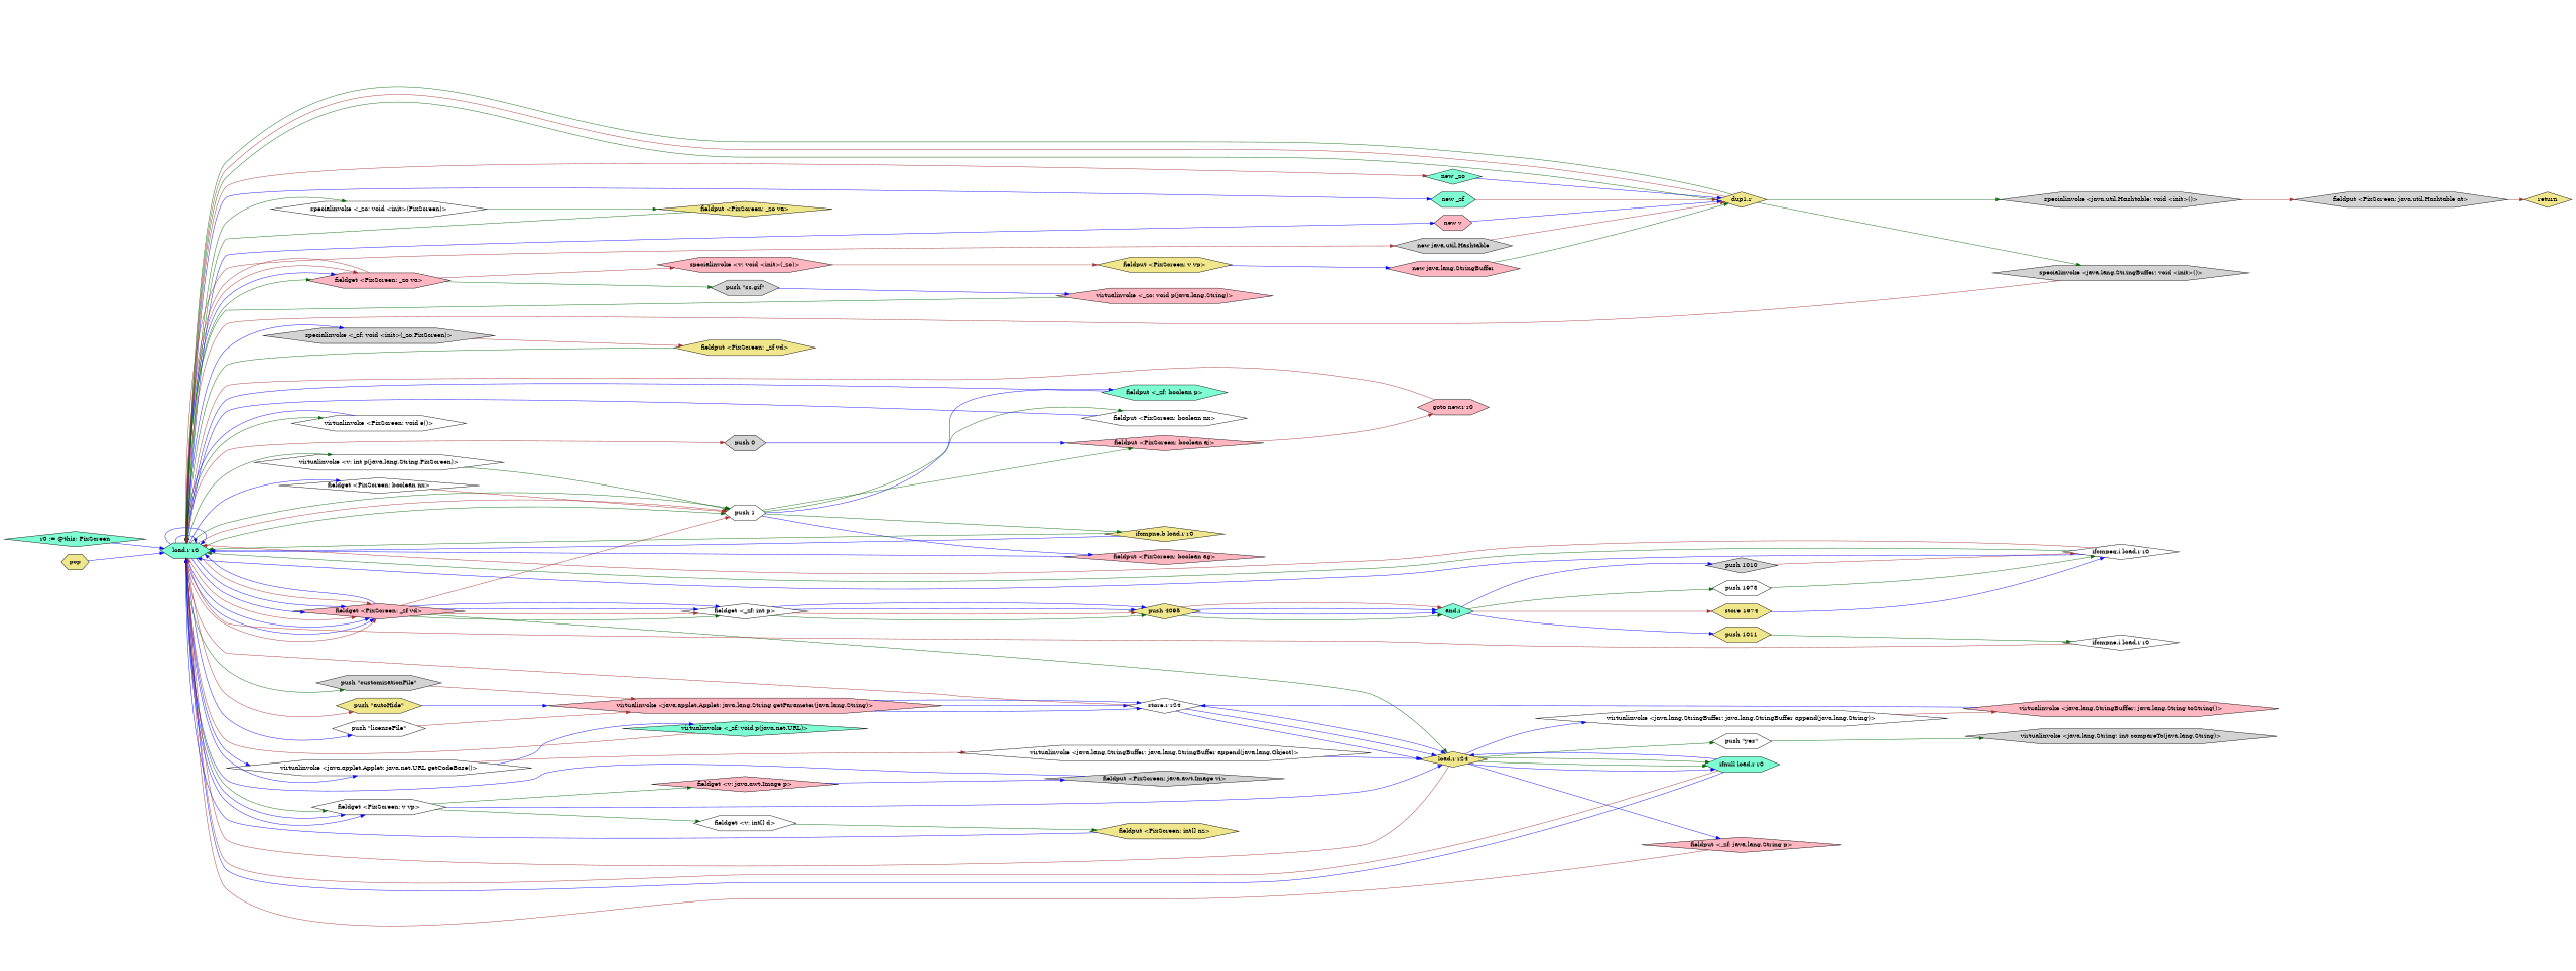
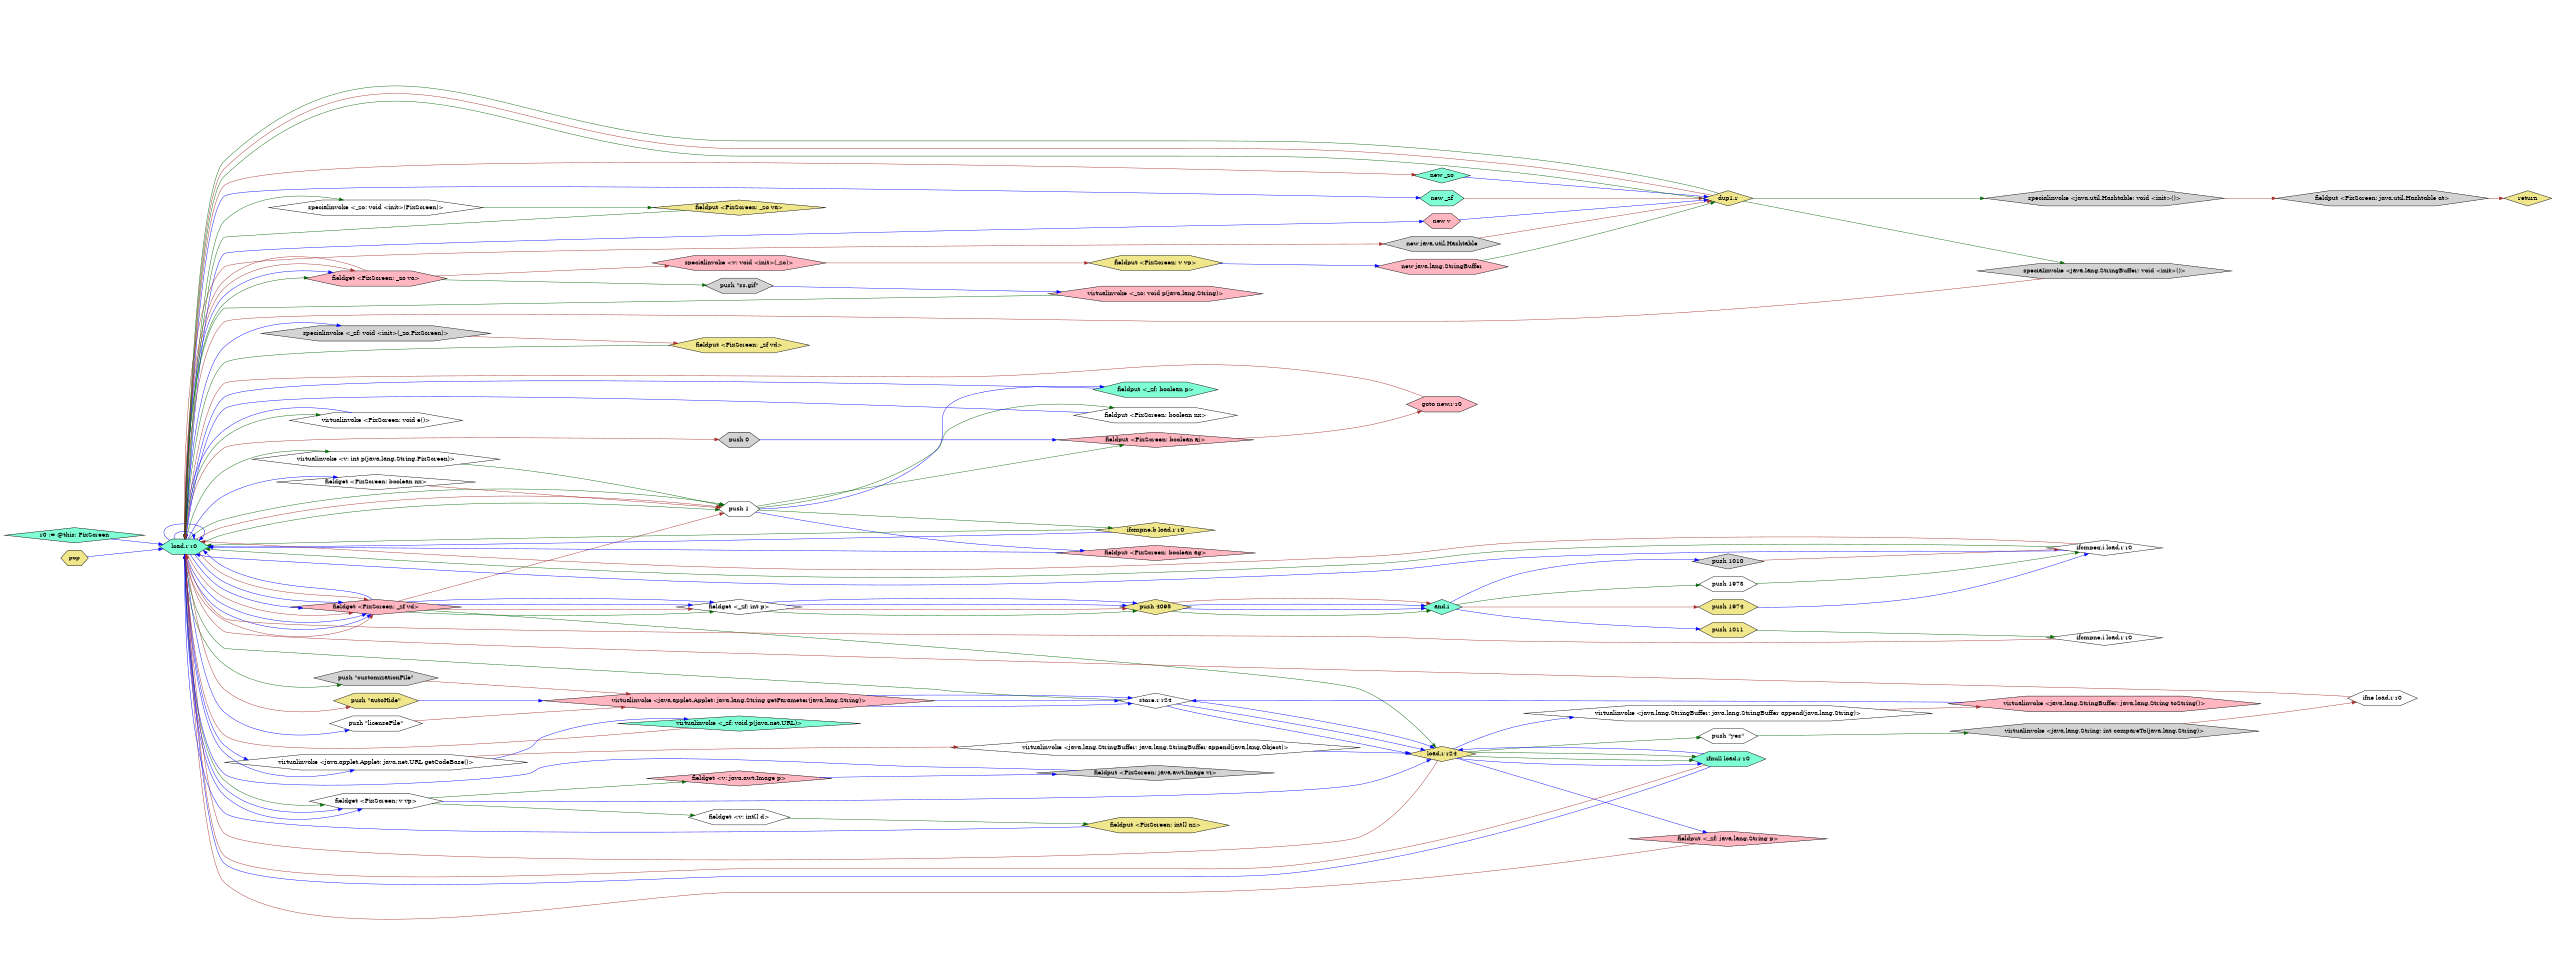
  digraph {
    rankdir=LR
    node [fillcolor=white shape=hexagon style=filled]
    edge [color=blue]
    "r0 := @this: PixScreen" [fillcolor=aquamarine shape=diamond]
    "load.r r0" [fillcolor=aquamarine]
    "new _zo" [fillcolor=aquamarine shape=diamond]
    "specialinvoke <_zo: void <init>(PixScreen)>"
    "new _zf" [fillcolor=aquamarine]
    "fieldget <PixScreen: _zo va>" [fillcolor=lightpink]
    "specialinvoke <_zf: void <init>(_zo,PixScreen)>" [fillcolor=lightgrey]
    "push \"licenseFile\""
    "fieldget <PixScreen: _zf vd>" [fillcolor=lightpink shape=diamond]
    "push 1"
    "virtualinvoke <java.applet.Applet: java.net.URL getCodeBase()>"
    "push \"customizationFile\"" [fillcolor=lightgrey]
    "new v" [fillcolor=lightpink]
    "fieldget <PixScreen: v vp>"
    "virtualinvoke <v: int p(java.lang.String,PixScreen)>"
    "fieldget <PixScreen: boolean nx>" [shape=diamond]
    "push \"autoHide\"" [fillcolor=khaki]
    "virtualinvoke <PixScreen: void e()>"
    "new java.util.Hashtable" [fillcolor=lightgrey]
    "push 0" [fillcolor=lightgrey]
    "dup1.r" [fillcolor=khaki shape=diamond]
    "fieldput <PixScreen: _zo va>" [fillcolor=khaki shape=diamond]
    "push \"ss.gif\"" [fillcolor=lightgrey]
    "specialinvoke <v: void <init>(_zo)>" [fillcolor=lightpink]
    "fieldput <PixScreen: _zf vd>" [fillcolor=khaki]
    "virtualinvoke <java.applet.Applet: java.lang.String getParameter(java.lang.String)>" [fillcolor=lightpink]
    "load.r r24" [fillcolor=khaki shape=diamond]
    "fieldget <_zf: int p>" [shape=diamond]
    "fieldput <_zf: boolean p>" [fillcolor=aquamarine]
    "fieldput <PixScreen: boolean nx>"
    "ifcmpne.b load.r r0" [fillcolor=khaki shape=diamond]
    "fieldput <PixScreen: boolean aj>" [fillcolor=lightpink shape=diamond]
    "fieldput <PixScreen: boolean ag>" [fillcolor=lightpink shape=diamond]
    "virtualinvoke <_zf: void p(java.net.URL)>" [fillcolor=aquamarine shape=diamond]
    "virtualinvoke <java.lang.StringBuffer: java.lang.StringBuffer append(java.lang.Object)>"
    "fieldget <v: int[] d>"
    "fieldget <v: java.awt.Image p>" [fillcolor=lightpink shape=diamond]
    "specialinvoke <java.lang.StringBuffer: void <init>()>" [fillcolor=lightgrey]
    "specialinvoke <java.util.Hashtable: void <init>()>" [fillcolor=lightgrey]
    "fieldput <PixScreen: java.util.Hashtable at>" [fillcolor=lightgrey]
    "virtualinvoke <_zo: void p(java.lang.String)>" [fillcolor=lightpink]
    "fieldput <PixScreen: v vp>" [fillcolor=khaki]
    "store.r r24" [shape=diamond]
    "ifnull load.r r0" [fillcolor=aquamarine]
    "fieldput <_zf: java.lang.String p>" [fillcolor=lightpink shape=diamond]
    "virtualinvoke <java.lang.StringBuffer: java.lang.StringBuffer append(java.lang.String)>"
    "push \"yes\""
    "virtualinvoke <java.lang.StringBuffer: java.lang.String toString()>" [fillcolor=lightpink]
    "virtualinvoke <java.lang.String: int compareTo(java.lang.String)>" [fillcolor=lightgrey]
    "push 4095" [fillcolor=khaki shape=diamond]
    n51 [fillcolor=lightpink label="goto new.r r0"]
    "new java.lang.StringBuffer" [fillcolor=lightpink]
    "fieldput <PixScreen: int[] nz>" [fillcolor=khaki]
    "fieldput <PixScreen: java.awt.Image vi>" [fillcolor=lightgrey shape=diamond]
    pop [fillcolor=khaki]
    "and.i" [fillcolor=aquamarine shape=diamond]
    "push 1973"
-   "push 1974" [fillcolor=khaki label="store 1974"]
+   "push 1974" [fillcolor=khaki]
    "push 1010" [fillcolor=lightgrey shape=diamond]
    "push 1011" [fillcolor=khaki]
    "ifcmpeq.i load.r r0" [shape=diamond]
    "ifcmpne.i load.r r0" [shape=diamond]
+   "ifne load.r r0"
    return [fillcolor=khaki shape=diamond]
    "r0 := @this: PixScreen" -> "load.r r0"
    "load.r r0" -> "load.r r0"
    "load.r r0" -> "load.r r0"
    "load.r r0" -> "new _zo" [color=brown]
    "load.r r0" -> "specialinvoke <_zo: void <init>(PixScreen)>" [color=darkgreen]
    "load.r r0" -> "new _zf"
    "load.r r0" -> "fieldget <PixScreen: _zo va>" [color=darkgreen]
    "load.r r0" -> "fieldget <PixScreen: _zo va>"
    "load.r r0" -> "fieldget <PixScreen: _zo va>" [color=brown]
    "load.r r0" -> "specialinvoke <_zf: void <init>(_zo,PixScreen)>"
    "load.r r0" -> "push \"licenseFile\""
    "load.r r0" -> "fieldget <PixScreen: _zf vd>" [color=brown]
    "load.r r0" -> "fieldget <PixScreen: _zf vd>"
    "load.r r0" -> "fieldget <PixScreen: _zf vd>"
    "load.r r0" -> "fieldget <PixScreen: _zf vd>" [color=brown]
    "load.r r0" -> "fieldget <PixScreen: _zf vd>"
    "load.r r0" -> "fieldget <PixScreen: _zf vd>"
    "load.r r0" -> "fieldget <PixScreen: _zf vd>" [color=brown]
    "load.r r0" -> "push 1" [color=darkgreen]
    "load.r r0" -> "push 1" [color=brown]
    "load.r r0" -> "push 1" [color=darkgreen]
    "load.r r0" -> "virtualinvoke <java.applet.Applet: java.net.URL getCodeBase()>"
    "load.r r0" -> "virtualinvoke <java.applet.Applet: java.net.URL getCodeBase()>"
    "load.r r0" -> "push \"customizationFile\"" [color=darkgreen]
    "load.r r0" -> "new v"
    "load.r r0" -> "fieldget <PixScreen: v vp>"
    "load.r r0" -> "fieldget <PixScreen: v vp>"
    "load.r r0" -> "fieldget <PixScreen: v vp>" [color=darkgreen]
    "load.r r0" -> "virtualinvoke <v: int p(java.lang.String,PixScreen)>" [color=darkgreen]
    "load.r r0" -> "fieldget <PixScreen: boolean nx>"
    "load.r r0" -> "push \"autoHide\"" [color=brown]
    "load.r r0" -> "virtualinvoke <PixScreen: void e()>" [color=darkgreen]
    "load.r r0" -> "new java.util.Hashtable" [color=brown]
    "load.r r0" -> "push 0" [color=brown]
    "new _zo" -> "dup1.r"
    "specialinvoke <_zo: void <init>(PixScreen)>" -> "fieldput <PixScreen: _zo va>" [color=darkgreen]
    "new _zf" -> "dup1.r" [color=brown]
    "fieldget <PixScreen: _zo va>" -> "load.r r0" [color=brown]
    "fieldget <PixScreen: _zo va>" -> "push \"ss.gif\"" [color=darkgreen]
    "fieldget <PixScreen: _zo va>" -> "specialinvoke <v: void <init>(_zo)>" [color=brown]
    "specialinvoke <_zf: void <init>(_zo,PixScreen)>" -> "fieldput <PixScreen: _zf vd>" [color=brown]
    "push \"licenseFile\"" -> "virtualinvoke <java.applet.Applet: java.lang.String getParameter(java.lang.String)>" [color=brown]
    "fieldget <PixScreen: _zf vd>" -> "load.r r0"
    "fieldget <PixScreen: _zf vd>" -> "push 1" [color=brown]
    "fieldget <PixScreen: _zf vd>" -> "load.r r24" [color=darkgreen]
    "fieldget <PixScreen: _zf vd>" -> "fieldget <_zf: int p>" [color=darkgreen]
    "fieldget <PixScreen: _zf vd>" -> "fieldget <_zf: int p>" [color=brown]
    "fieldget <PixScreen: _zf vd>" -> "fieldget <_zf: int p>"
    "fieldget <PixScreen: _zf vd>" -> "fieldget <_zf: int p>"
    "push 1" -> "fieldput <_zf: boolean p>"
    "push 1" -> "fieldput <PixScreen: boolean nx>" [color=darkgreen]
    "push 1" -> "ifcmpne.b load.r r0" [color=darkgreen]
    "push 1" -> "fieldput <PixScreen: boolean aj>" [color=darkgreen]
    "push 1" -> "fieldput <PixScreen: boolean ag>"
    "virtualinvoke <java.applet.Applet: java.net.URL getCodeBase()>" -> "virtualinvoke <_zf: void p(java.net.URL)>"
    "virtualinvoke <java.applet.Applet: java.net.URL getCodeBase()>" -> "virtualinvoke <java.lang.StringBuffer: java.lang.StringBuffer append(java.lang.Object)>" [color=brown]
    "push \"customizationFile\"" -> "virtualinvoke <java.applet.Applet: java.lang.String getParameter(java.lang.String)>" [color=brown]
    "new v" -> "dup1.r"
    "fieldget <PixScreen: v vp>" -> "load.r r24"
    "fieldget <PixScreen: v vp>" -> "fieldget <v: int[] d>" [color=darkgreen]
    "fieldget <PixScreen: v vp>" -> "fieldget <v: java.awt.Image p>" [color=darkgreen]
    "virtualinvoke <v: int p(java.lang.String,PixScreen)>" -> "push 1" [color=darkgreen]
    "fieldget <PixScreen: boolean nx>" -> "push 1" [color=brown]
    "push \"autoHide\"" -> "virtualinvoke <java.applet.Applet: java.lang.String getParameter(java.lang.String)>"
    "virtualinvoke <PixScreen: void e()>" -> "load.r r0"
    "new java.util.Hashtable" -> "dup1.r" [color=brown]
    "push 0" -> "fieldput <PixScreen: boolean aj>"
    "dup1.r" -> "load.r r0" [color=darkgreen]
    "dup1.r" -> "load.r r0" [color=brown]
    "dup1.r" -> "load.r r0" [color=darkgreen]
    "dup1.r" -> "specialinvoke <java.lang.StringBuffer: void <init>()>" [color=darkgreen]
    "dup1.r" -> "specialinvoke <java.util.Hashtable: void <init>()>" [color=darkgreen]
    "fieldput <PixScreen: _zo va>" -> "load.r r0" [color=darkgreen]
    "push \"ss.gif\"" -> "virtualinvoke <_zo: void p(java.lang.String)>"
    "specialinvoke <v: void <init>(_zo)>" -> "fieldput <PixScreen: v vp>" [color=brown]
    "fieldput <PixScreen: _zf vd>" -> "load.r r0" [color=darkgreen]
    "virtualinvoke <java.applet.Applet: java.lang.String getParameter(java.lang.String)>" -> "store.r r24"
    "virtualinvoke <java.applet.Applet: java.lang.String getParameter(java.lang.String)>" -> "store.r r24"
    "virtualinvoke <java.applet.Applet: java.lang.String getParameter(java.lang.String)>" -> "store.r r24"
    "load.r r24" -> "load.r r0" [color=brown]
    "load.r r24" -> "ifnull load.r r0"
    "load.r r24" -> "ifnull load.r r0" [color=darkgreen]
    "load.r r24" -> "ifnull load.r r0" [color=darkgreen]
    "load.r r24" -> "fieldput <_zf: java.lang.String p>"
    "load.r r24" -> "virtualinvoke <java.lang.StringBuffer: java.lang.StringBuffer append(java.lang.String)>"
    "load.r r24" -> "push \"yes\"" [color=darkgreen]
    "fieldget <_zf: int p>" -> "push 4095" [color=darkgreen]
    "fieldget <_zf: int p>" -> "push 4095" [color=brown]
    "fieldget <_zf: int p>" -> "push 4095"
    "fieldget <_zf: int p>" -> "push 4095"
    "fieldput <_zf: boolean p>" -> "load.r r0"
    "fieldput <PixScreen: boolean nx>" -> "load.r r0"
    "ifcmpne.b load.r r0" -> "load.r r0"
    "ifcmpne.b load.r r0" -> "load.r r0" [color=darkgreen]
    "fieldput <PixScreen: boolean aj>" -> n51 [color=brown]
    "fieldput <PixScreen: boolean ag>" -> "load.r r0"
    "virtualinvoke <_zf: void p(java.net.URL)>" -> "load.r r0" [color=brown]
    "virtualinvoke <java.lang.StringBuffer: java.lang.StringBuffer append(java.lang.Object)>" -> "load.r r24"
    "fieldget <v: int[] d>" -> "fieldput <PixScreen: int[] nz>" [color=darkgreen]
    "fieldget <v: java.awt.Image p>" -> "fieldput <PixScreen: java.awt.Image vi>"
    "specialinvoke <java.lang.StringBuffer: void <init>()>" -> "load.r r0" [color=brown]
    "specialinvoke <java.util.Hashtable: void <init>()>" -> "fieldput <PixScreen: java.util.Hashtable at>" [color=brown]
    "fieldput <PixScreen: java.util.Hashtable at>" -> return [color=brown]
    "virtualinvoke <_zo: void p(java.lang.String)>" -> "load.r r0" [color=darkgreen]
    "fieldput <PixScreen: v vp>" -> "new java.lang.StringBuffer"
-   "store.r r24" -> "load.r r0" [color=brown]
+   "store.r r24" -> "load.r r0" [color=darkgreen]
    "store.r r24" -> "load.r r24"
    "store.r r24" -> "load.r r24"
    "store.r r24" -> "load.r r24"
    "ifnull load.r r0" -> "load.r r0"
    "ifnull load.r r0" -> "load.r r0" [color=brown]
    "ifnull load.r r0" -> "load.r r24"
    "fieldput <_zf: java.lang.String p>" -> "load.r r0" [color=brown]
    "virtualinvoke <java.lang.StringBuffer: java.lang.StringBuffer append(java.lang.String)>" -> "virtualinvoke <java.lang.StringBuffer: java.lang.String toString()>" [color=brown]
    "push \"yes\"" -> "virtualinvoke <java.lang.String: int compareTo(java.lang.String)>" [color=darkgreen]
    "virtualinvoke <java.lang.StringBuffer: java.lang.String toString()>" -> "store.r r24"
+   "virtualinvoke <java.lang.String: int compareTo(java.lang.String)>" -> "ifne load.r r0" [color=brown]
    "push 4095" -> "and.i" [color=darkgreen]
    "push 4095" -> "and.i"
    "push 4095" -> "and.i"
    "push 4095" -> "and.i" [color=brown]
    n51 -> "load.r r0" [color=brown]
    "new java.lang.StringBuffer" -> "dup1.r" [color=darkgreen]
    "fieldput <PixScreen: int[] nz>" -> "load.r r0"
    "fieldput <PixScreen: java.awt.Image vi>" -> "load.r r0"
    pop -> "load.r r0"
    "and.i" -> "push 1973" [color=darkgreen]
    "and.i" -> "push 1974" [color=brown]
    "and.i" -> "push 1010"
    "and.i" -> "push 1011"
    "push 1973" -> "ifcmpeq.i load.r r0" [color=darkgreen]
    "push 1974" -> "ifcmpeq.i load.r r0"
    "push 1010" -> "ifcmpeq.i load.r r0" [color=brown]
    "push 1011" -> "ifcmpne.i load.r r0" [color=darkgreen]
    "ifcmpeq.i load.r r0" -> "load.r r0"
    "ifcmpeq.i load.r r0" -> "load.r r0" [color=darkgreen]
    "ifcmpeq.i load.r r0" -> "load.r r0" [color=brown]
    "ifcmpne.i load.r r0" -> "load.r r0" [color=brown]
+   "ifne load.r r0" -> "load.r r0" [color=brown]
  }
